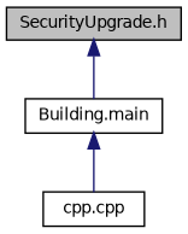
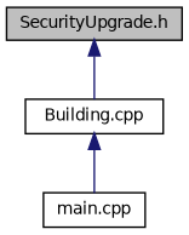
  digraph {
    node [color=black fillcolor=white fontname=Helvetica fontsize=10 shape=record style=filled]
    edge [color=midnightblue dir=back fontname=Helvetica fontsize=10 labelfontname=Helvetica labelfontsize=10 style=solid]
    n1 [fillcolor=grey75 fontcolor=black height=0.2 label="SecurityUpgrade.h" width=0.4]
-   n2 [height=0.2 label="Building.main" width=0.4]
-   n3 [height=0.2 label="cpp.cpp" width=0.4]
+   n2 [height=0.2 label="Building.cpp" width=0.4]
+   n3 [height=0.2 label="main.cpp" width=0.4]
    n1 -> n2
    n2 -> n3
  }
